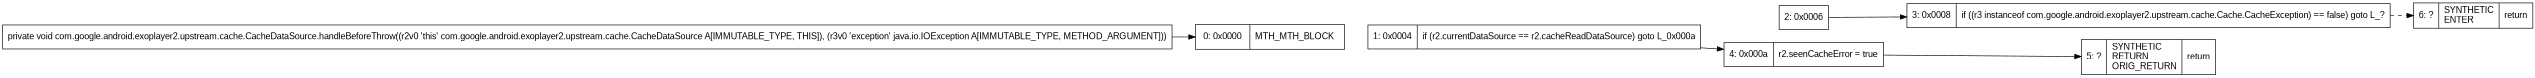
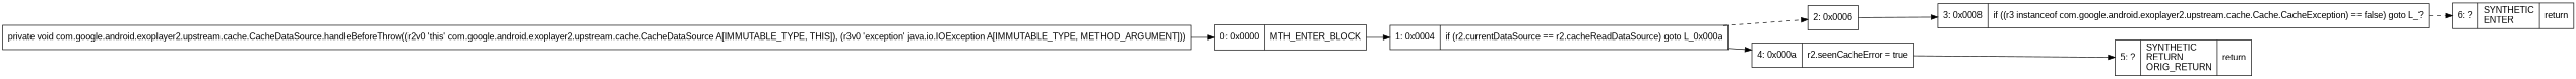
  digraph {
    fontname="Liberation Sans"
    rankdir=LR
    node [fontname="Liberation Sans" shape=record]
    edge [fontname="Liberation Sans"]
-   n1 [label="{0\:\ 0x0000|MTH_MTH_BLOCK\l}"]
+   n1 [label="{0\:\ 0x0000|MTH_ENTER_BLOCK\l}"]
    n2 [label="{1\:\ 0x0004|if (r2.currentDataSource == r2.cacheReadDataSource) goto L_0x000a\l}"]
    n3 [label="{2\:\ 0x0006}"]
    n4 [label="{4\:\ 0x000a|r2.seenCacheError = true\l}"]
    n5 [label="{3\:\ 0x0008|if ((r3 instanceof com.google.android.exoplayer2.upstream.cache.Cache.CacheException) == false) goto L_?\l}"]
    n6 [label="{5\:\ ?|SYNTHETIC\lRETURN\lORIG_RETURN\l|return\l}"]
    n7 [label="{6\:\ ?|SYNTHETIC\lENTER\l|return\l}"]
    n8 [label="{private void com.google.android.exoplayer2.upstream.cache.CacheDataSource.handleBeforeThrow((r2v0 'this' com.google.android.exoplayer2.upstream.cache.CacheDataSource A[IMMUTABLE_TYPE, THIS]), (r3v0 'exception' java.io.IOException A[IMMUTABLE_TYPE, METHOD_ARGUMENT])) }"]
+   n1 -> n2
+   n2 -> n3 [style=dashed]
    n2 -> n4
    n3 -> n5
    n4 -> n6
    n5 -> n7 [style=dashed]
    n8 -> n1
  }
